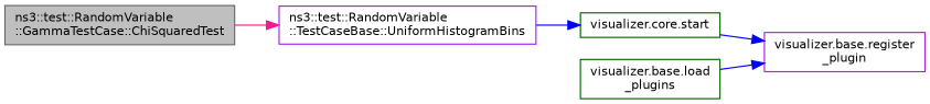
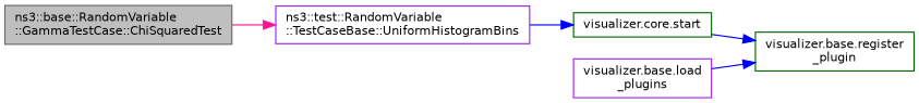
  digraph {
    rankdir=LR
    node [color=purple fillcolor=white fontname=Helvetica fontsize=10 shape=record style=filled]
    edge [color=blue fontname=Helvetica fontsize=10 labelfontname=Helvetica labelfontsize=10 style=solid]
-   n1 [color=gray40 fillcolor=grey75 fontcolor=black height=0.2 label="ns3::test::RandomVariable\l::GammaTestCase::ChiSquaredTest" width=0.4]
+   n1 [color=gray40 fillcolor=grey75 fontcolor=black height=0.2 label="ns3::base::RandomVariable\l::GammaTestCase::ChiSquaredTest" width=0.4]
    n2 [height=0.2 label="ns3::test::RandomVariable\l::TestCaseBase::UniformHistogramBins" width=0.4]
    n3 [color=darkgreen height=0.2 label="visualizer.core.start" width=0.4]
-   n4 [height=0.2 label="visualizer.base.register\l_plugin" width=0.4]
-   n5 [color=darkgreen height=0.2 label="visualizer.base.load\l_plugins" width=0.4]
+   n4 [color=darkgreen height=0.2 label="visualizer.base.register\l_plugin" width=0.4]
+   n5 [height=0.2 label="visualizer.base.load\l_plugins" width=0.4]
    n1 -> n2 [color=deeppink]
    n2 -> n3
    n3 -> n4
    n5 -> n4
  }
